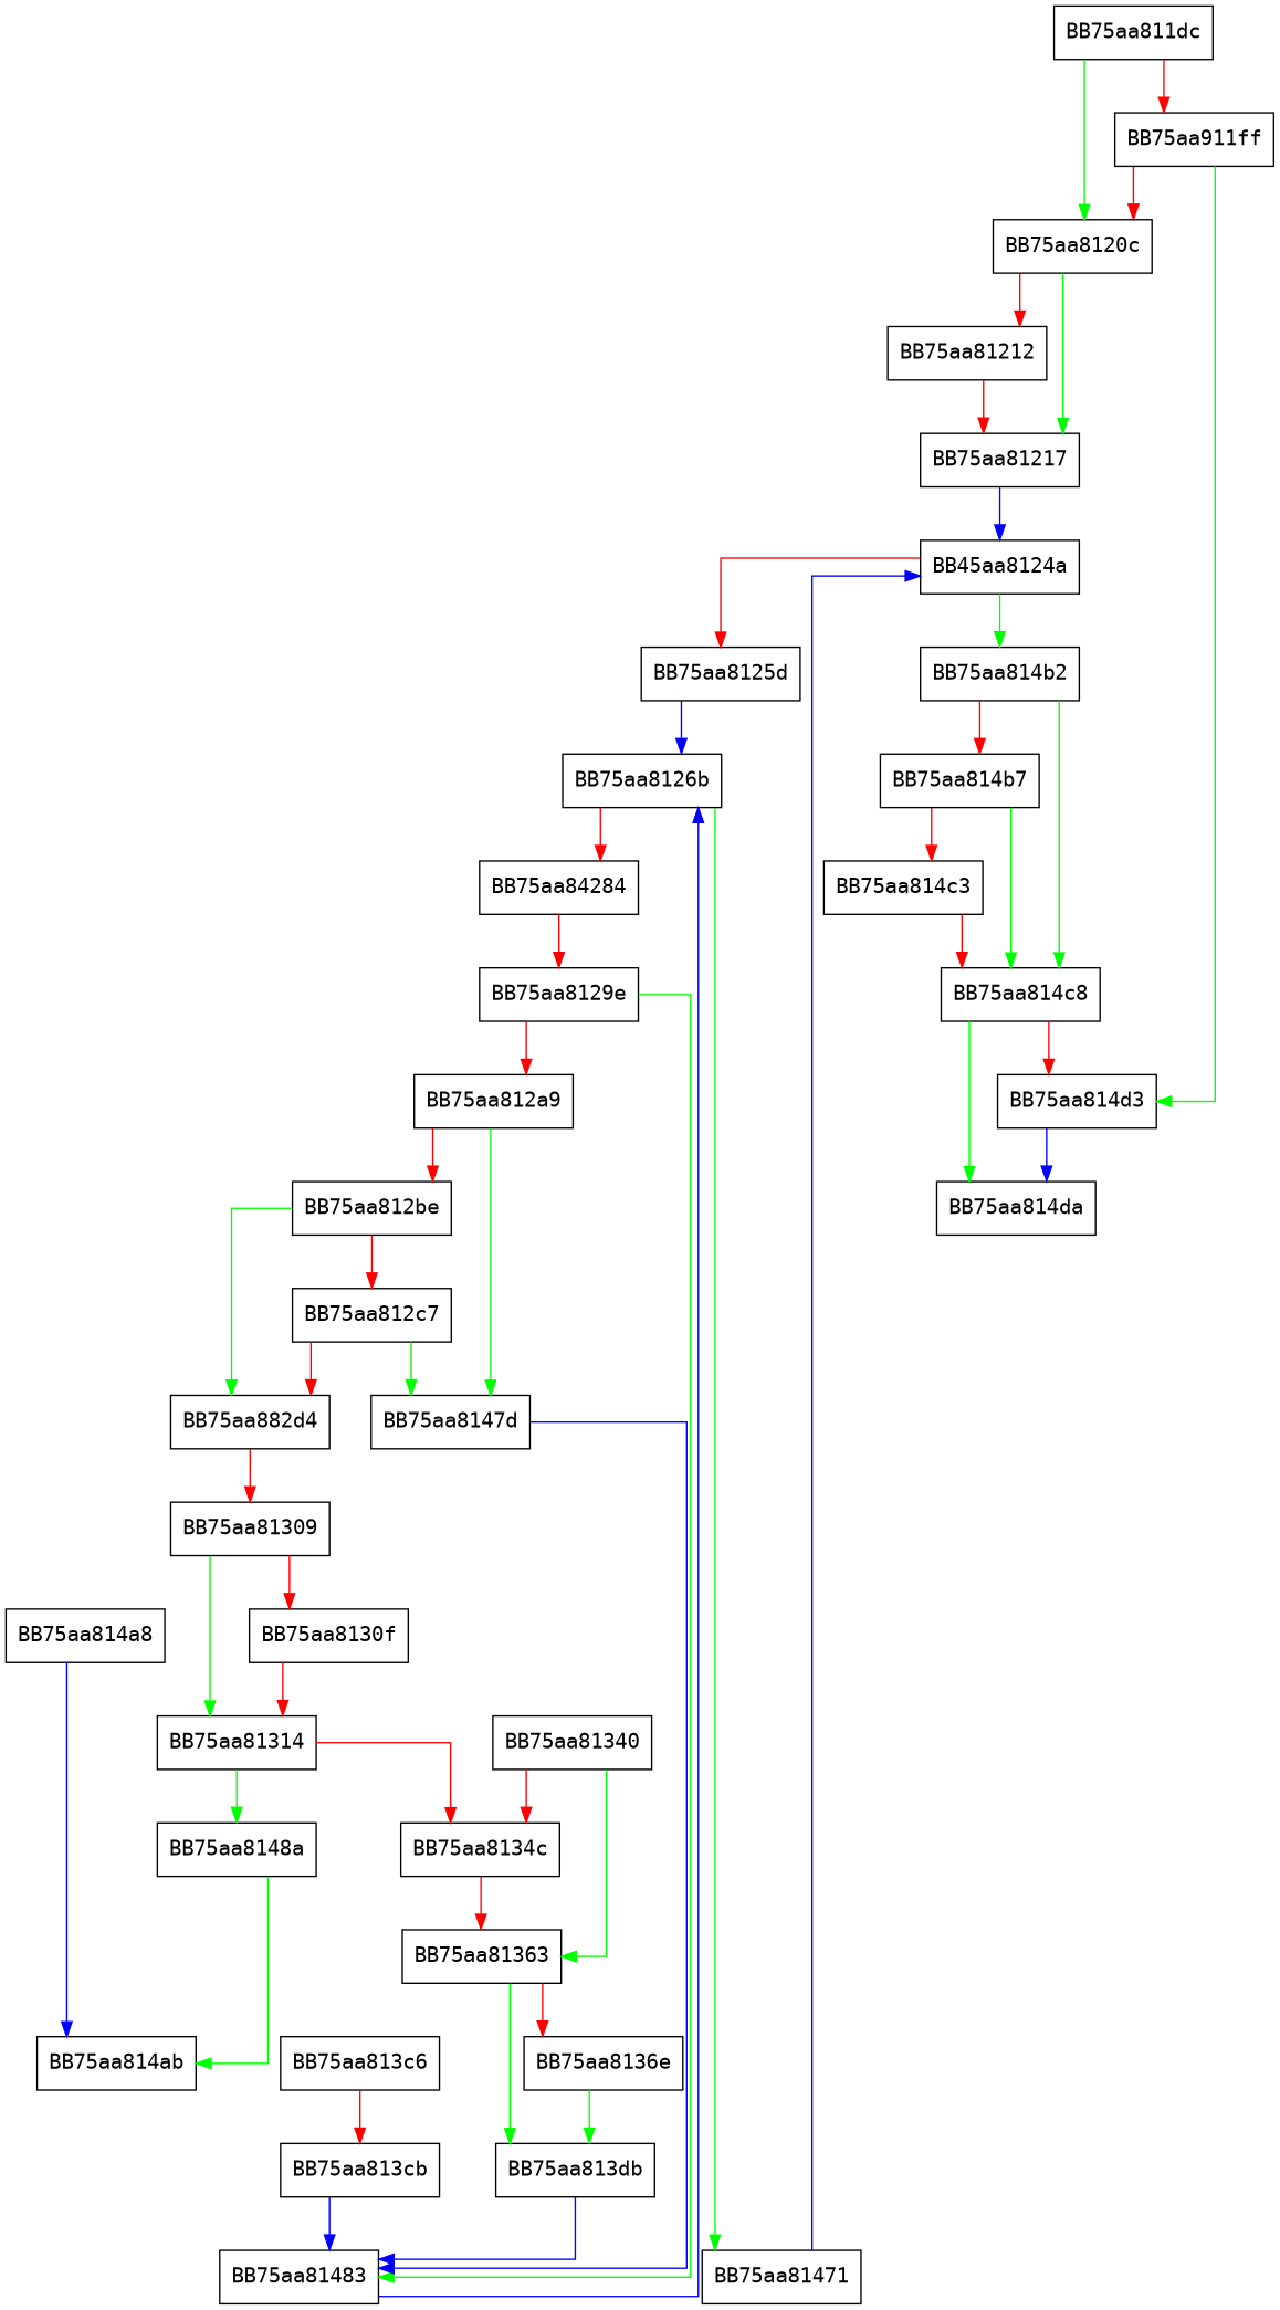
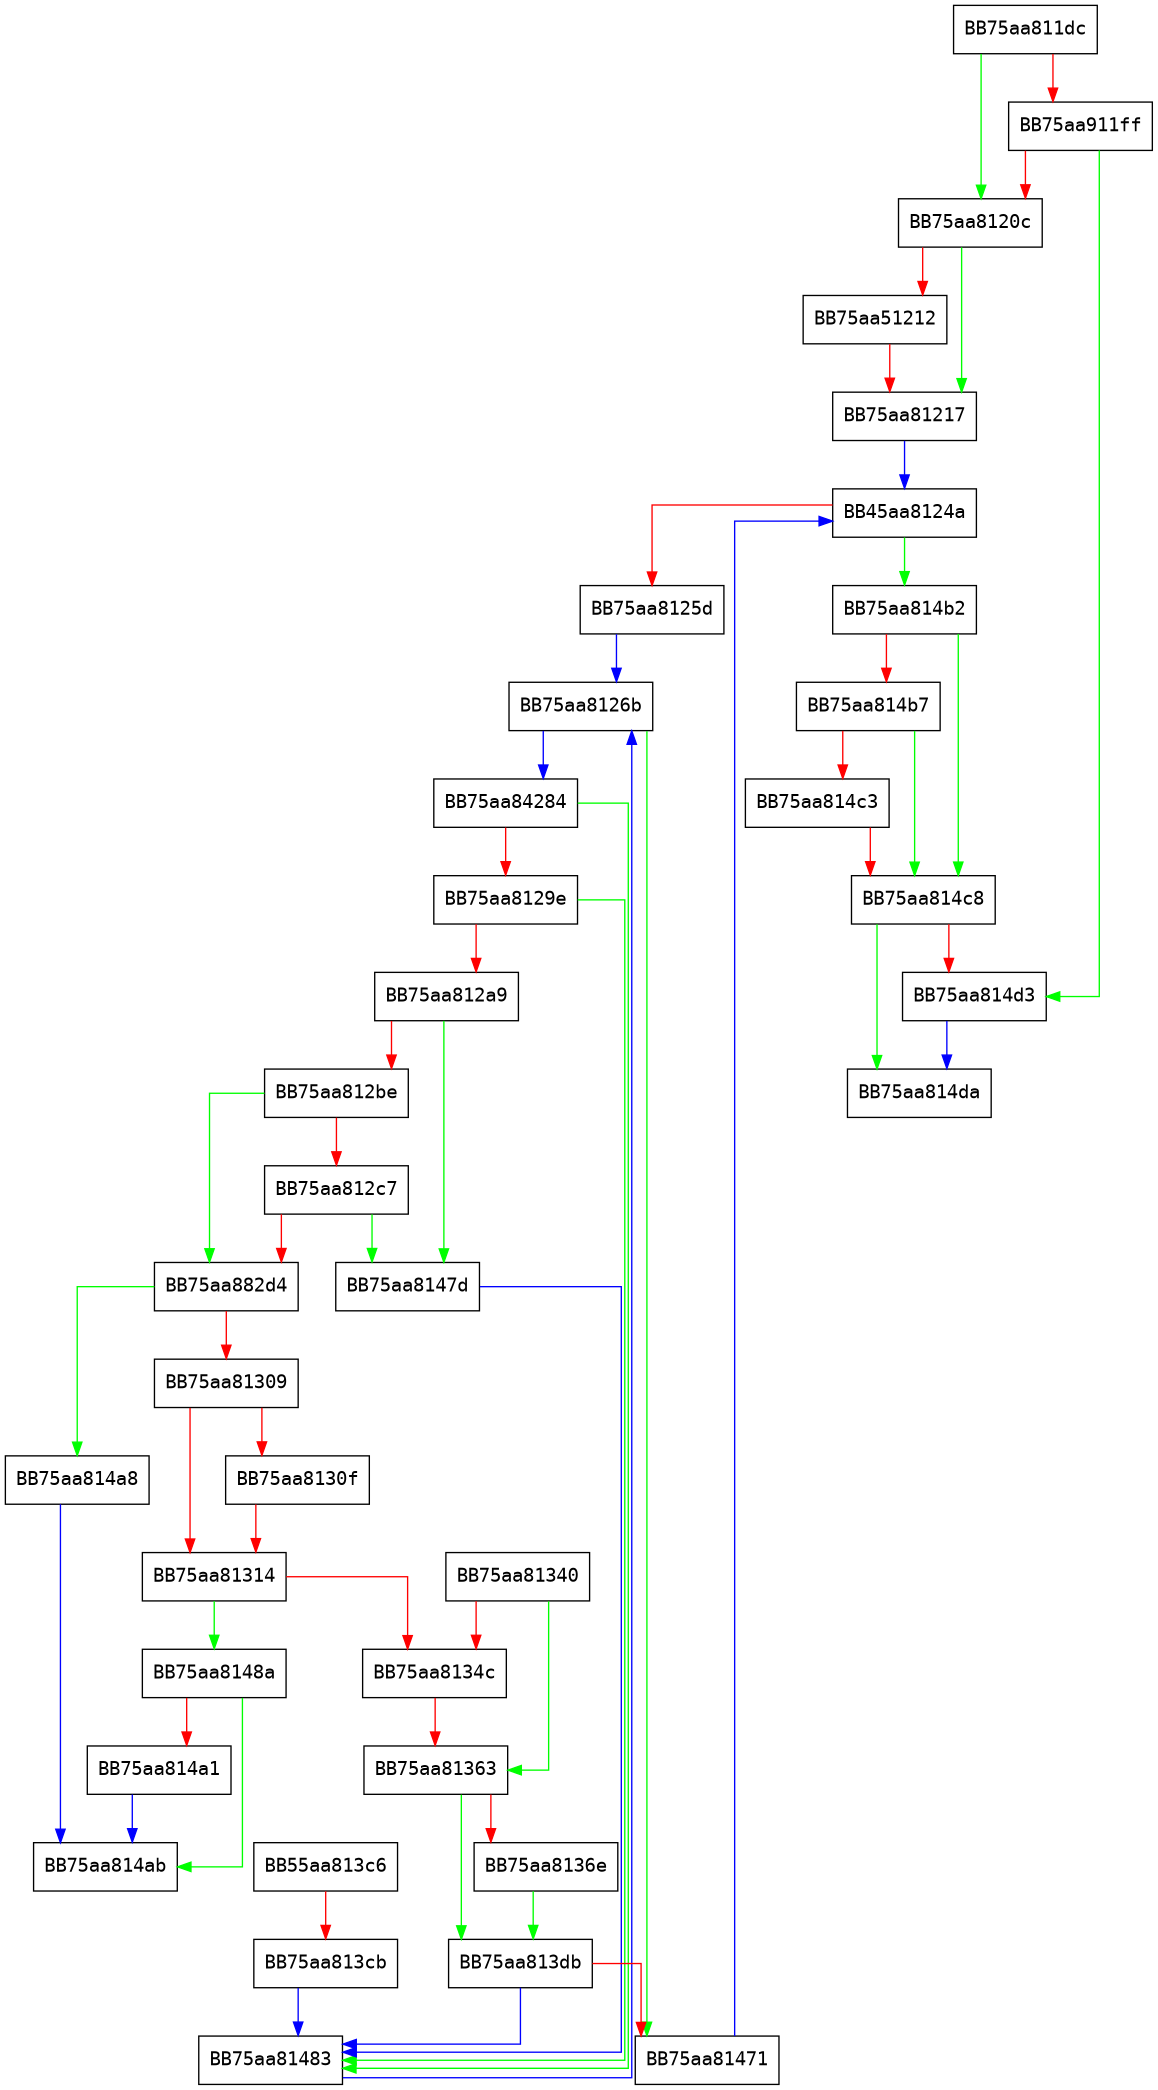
  digraph {
    fontname="DejaVu Sans Mono"
    splines=ortho
    node [fontname="DejaVu Sans Mono" shape=box]
    edge [color=red fontname="DejaVu Sans Mono"]
    BB75aa811dc
    BB75aa8120c
    n3 [label=BB75aa911ff]
    BB75aa81217
-   BB75aa81212
+   BB75aa81212 [label=BB75aa51212]
    BB75aa814d3
    n7 [label=BB45aa8124a]
    BB75aa814da
    BB75aa814b2
    BB75aa8125d
    BB75aa814c8
    BB75aa814b7
    BB75aa8126b
    BB75aa814c3
    BB75aa81471
    n16 [label=BB75aa84284]
    BB75aa81483
    BB75aa8129e
    BB75aa812a9
    BB75aa8147d
    BB75aa812be
    n22 [label=BB75aa882d4]
    BB75aa812c7
    BB75aa814a8
    BB75aa81309
    BB75aa814ab
    BB75aa81314
    BB75aa8130f
    BB75aa8148a
    BB75aa8134c
+   BB75aa814a1
    BB75aa81340
    BB75aa81363
    BB75aa813db
    BB75aa8136e
    BB75aa813cb
-   BB75aa813c6
+   BB75aa813c6 [label=BB55aa813c6]
    BB75aa811dc -> BB75aa8120c [color=green]
    BB75aa811dc -> n3
    BB75aa8120c -> BB75aa81217 [color=green]
    BB75aa8120c -> BB75aa81212
    n3 -> BB75aa8120c
    n3 -> BB75aa814d3 [color=green]
    BB75aa81217 -> n7 [color=blue]
    BB75aa81212 -> BB75aa81217
    BB75aa814d3 -> BB75aa814da [color=blue]
    n7 -> BB75aa814b2 [color=green]
    n7 -> BB75aa8125d
    BB75aa814b2 -> BB75aa814c8 [color=green]
    BB75aa814b2 -> BB75aa814b7
    BB75aa8125d -> BB75aa8126b [color=blue]
    BB75aa814c8 -> BB75aa814d3
    BB75aa814c8 -> BB75aa814da [color=green]
    BB75aa814b7 -> BB75aa814c8 [color=green]
    BB75aa814b7 -> BB75aa814c3
    BB75aa8126b -> BB75aa81471 [color=green]
-   BB75aa8126b -> n16
+   BB75aa8126b -> n16 [color=blue]
    BB75aa814c3 -> BB75aa814c8
    BB75aa81471 -> n7 [color=blue]
+   n16 -> BB75aa81483 [color=green]
    n16 -> BB75aa8129e
    BB75aa81483 -> BB75aa8126b [color=blue]
    BB75aa8129e -> BB75aa81483 [color=green]
    BB75aa8129e -> BB75aa812a9
    BB75aa812a9 -> BB75aa8147d [color=green]
    BB75aa812a9 -> BB75aa812be
    BB75aa8147d -> BB75aa81483 [color=blue]
    BB75aa812be -> n22 [color=green]
    BB75aa812be -> BB75aa812c7
+   n22 -> BB75aa814a8 [color=green]
    n22 -> BB75aa81309
    BB75aa812c7 -> BB75aa8147d [color=green]
    BB75aa812c7 -> n22
    BB75aa814a8 -> BB75aa814ab [color=blue]
-   BB75aa81309 -> BB75aa81314 [color=green]
+   BB75aa81309 -> BB75aa81314
    BB75aa81309 -> BB75aa8130f
    BB75aa81314 -> BB75aa8148a [color=green]
    BB75aa81314 -> BB75aa8134c
    BB75aa8130f -> BB75aa81314
    BB75aa8148a -> BB75aa814ab [color=green]
+   BB75aa8148a -> BB75aa814a1
    BB75aa8134c -> BB75aa81363
+   BB75aa814a1 -> BB75aa814ab [color=blue]
    BB75aa81340 -> BB75aa8134c
    BB75aa81340 -> BB75aa81363 [color=green]
    BB75aa81363 -> BB75aa813db [color=green]
    BB75aa81363 -> BB75aa8136e
+   BB75aa813db -> BB75aa81471
    BB75aa813db -> BB75aa81483 [color=blue]
    BB75aa8136e -> BB75aa813db [color=green]
    BB75aa813cb -> BB75aa81483 [color=blue]
    BB75aa813c6 -> BB75aa813cb
  }
